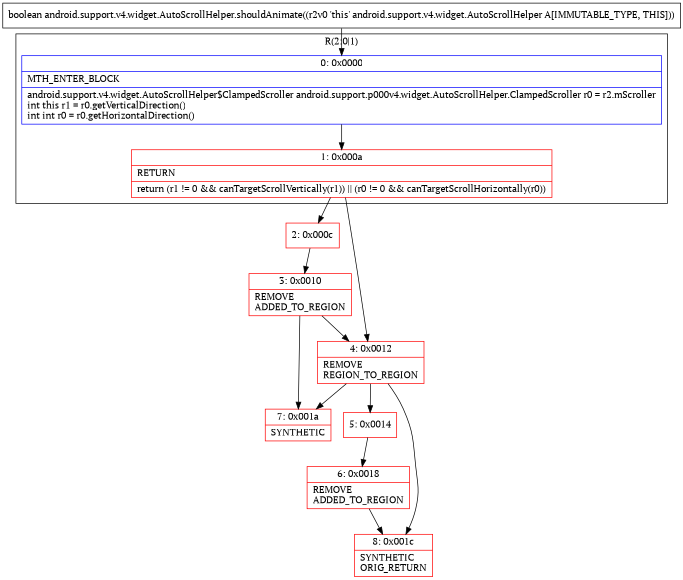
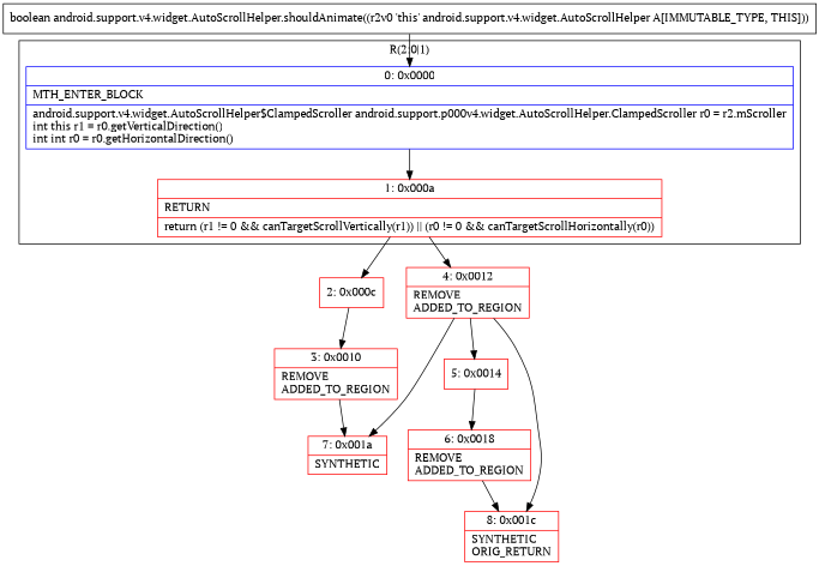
  digraph {
    fontname="PT Serif"
    node [color=red fontname="PT Serif" shape=record]
    edge [fontname="PT Serif"]
    n1 [color=blue label="{0\:\ 0x0000|MTH_ENTER_BLOCK\l|android.support.v4.widget.AutoScrollHelper$ClampedScroller android.support.p000v4.widget.AutoScrollHelper.ClampedScroller r0 = r2.mScroller\lint this r1 = r0.getVerticalDirection()\lint int r0 = r0.getHorizontalDirection()\l}"]
    n2 [label="{1\:\ 0x000a|RETURN\l|return (r1 != 0 && canTargetScrollVertically(r1)) \|\| (r0 != 0 && canTargetScrollHorizontally(r0))\l}"]
    n3 [label="{2\:\ 0x000c}"]
-   n4 [label="{4\:\ 0x0012|REMOVE\lREGION_TO_REGION\l}"]
+   n4 [label="{4\:\ 0x0012|REMOVE\lADDED_TO_REGION\l}"]
    n5 [label="{3\:\ 0x0010|REMOVE\lADDED_TO_REGION\l}"]
    n6 [label="{7\:\ 0x001a|SYNTHETIC\l}"]
    n7 [label="{5\:\ 0x0014}"]
    n8 [label="{8\:\ 0x001c|SYNTHETIC\lORIG_RETURN\l}"]
    n9 [label="{6\:\ 0x0018|REMOVE\lADDED_TO_REGION\l}"]
    n10 [label="{boolean android.support.v4.widget.AutoScrollHelper.shouldAnimate((r2v0 'this' android.support.v4.widget.AutoScrollHelper A[IMMUTABLE_TYPE, THIS])) }" color=""]
    subgraph cluster_1 {
      label="R(2:0|1)"
      n1
      n2
    }
    n1 -> n2
    n2 -> n3
    n2 -> n4
    n3 -> n5
    n4 -> n6
    n4 -> n7
    n4 -> n8
-   n5 -> n4
    n5 -> n6
    n7 -> n9
    n9 -> n8
    n10 -> n1
  }
